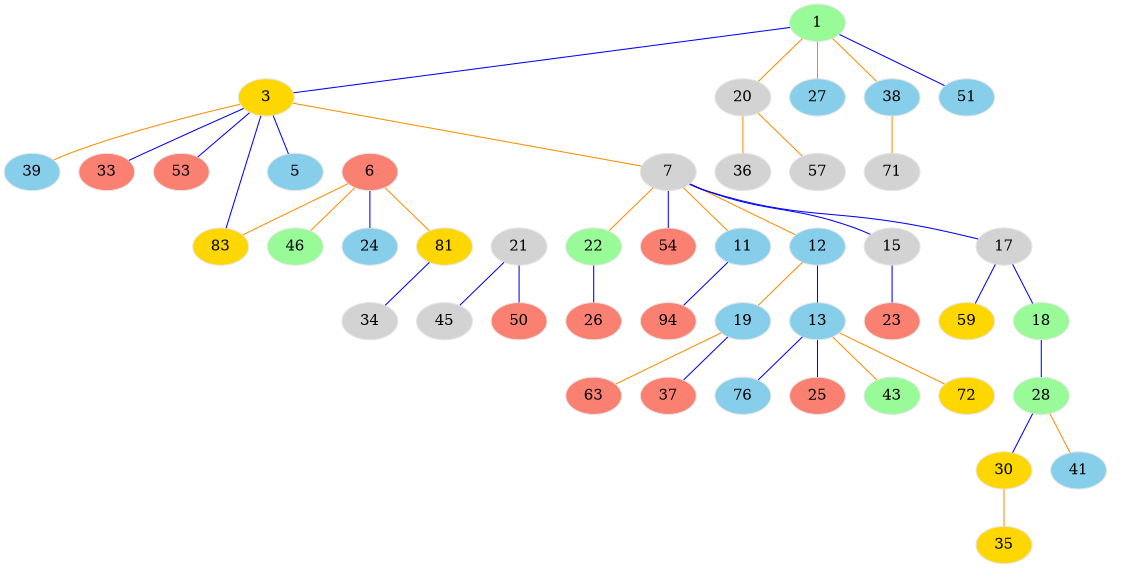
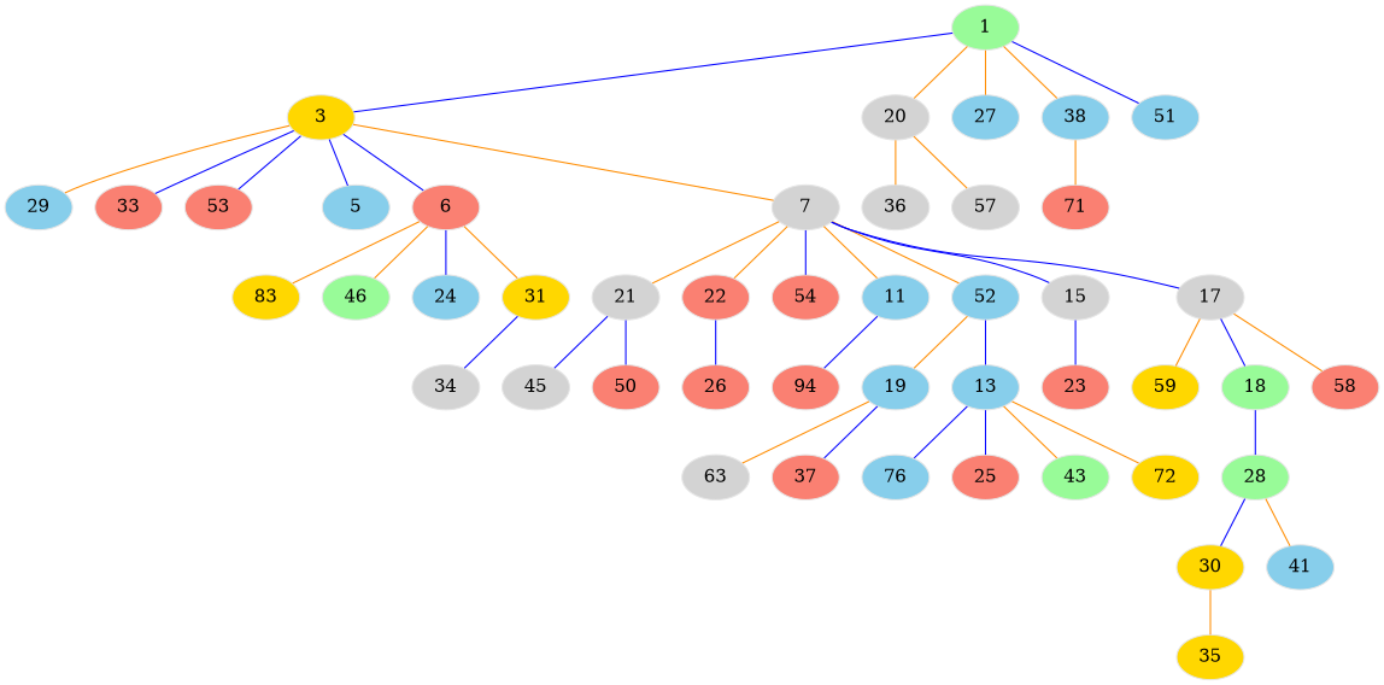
  graph {
    node [color=gray90 fillcolor=skyblue style=filled]
    edge [color=blue]
    1 [fillcolor=palegreen super="+2"]
    3 [fillcolor=gold super="+4"]
    20 [fillcolor=lightgrey]
    27
    38 [super="+44"]
    51
    5 [super="+32"]
    6 [fillcolor=salmon super="+39+8"]
    7 [fillcolor=lightgrey super="+9+93+96"]
-   29 [label=39]
+   29
    33 [fillcolor=salmon]
    53 [fillcolor=salmon]
    36 [fillcolor=lightgrey super="+79+48"]
    57 [fillcolor=lightgrey super="+73"]
-   71 [fillcolor=lightgrey]
+   71 [fillcolor=salmon]
    24 [super="+68+47"]
-   31 [fillcolor=gold super="+85+67+49" label=81]
+   31 [fillcolor=gold super="+85+67+49"]
    46 [fillcolor=palegreen super="+65"]
    83 [fillcolor=gold]
    11
-   12
+   12 [label=52]
    15 [fillcolor=lightgrey super="+16"]
    17 [fillcolor=lightgrey]
    21 [fillcolor=lightgrey]
-   22 [fillcolor=palegreen]
+   22 [fillcolor=salmon]
    54 [fillcolor=salmon super="+84"]
    34 [fillcolor=lightgrey super="+62+74"]
    94 [fillcolor=salmon]
    13 [super="+14+40+60"]
    19
    23 [fillcolor=salmon]
    18 [fillcolor=palegreen]
+   58 [fillcolor=salmon]
    59 [fillcolor=gold super="+64+78"]
    45 [fillcolor=lightgrey]
    50 [fillcolor=salmon super="+77"]
    26 [fillcolor=salmon super="+69"]
    25 [fillcolor=salmon]
    43 [fillcolor=palegreen]
    72 [fillcolor=gold]
    76
    37 [fillcolor=salmon]
-   63 [fillcolor=salmon]
+   63 [fillcolor=lightgrey]
    28 [fillcolor=palegreen]
    30 [fillcolor=gold]
    41 [super="+92+87+56+52"]
    35 [fillcolor=gold]
    1 -- 3
    1 -- 20 [color=darkorange]
    1 -- 27 [color=darkorange]
    1 -- 38 [color=darkorange]
    1 -- 51
    3 -- 5
-   3 -- 83
+   3 -- 6
    3 -- 7 [color=darkorange]
    3 -- 29 [color=darkorange]
    3 -- 33
    3 -- 53
    20 -- 36 [color=darkorange]
    20 -- 57 [color=darkorange]
    38 -- 71 [color=darkorange]
    6 -- 24
    6 -- 31 [color=darkorange]
    6 -- 46 [color=darkorange]
    6 -- 83 [color=darkorange]
    7 -- 11 [color=darkorange]
    7 -- 12 [color=darkorange]
    7 -- 15
    7 -- 17
+   7 -- 21 [color=darkorange]
    7 -- 22 [color=darkorange]
    7 -- 54
    31 -- 34
    11 -- 94
    12 -- 13
    12 -- 19 [color=darkorange]
    15 -- 23
    17 -- 18
-   17 -- 59
+   17 -- 58 [color=darkorange]
+   17 -- 59 [color=darkorange]
    21 -- 45
    21 -- 50
    22 -- 26
    13 -- 25
    13 -- 43 [color=darkorange]
    13 -- 72 [color=darkorange]
    13 -- 76
    19 -- 37
    19 -- 63 [color=darkorange]
    18 -- 28
    28 -- 30
    28 -- 41 [color=darkorange]
    30 -- 35 [color=darkorange]
  }
